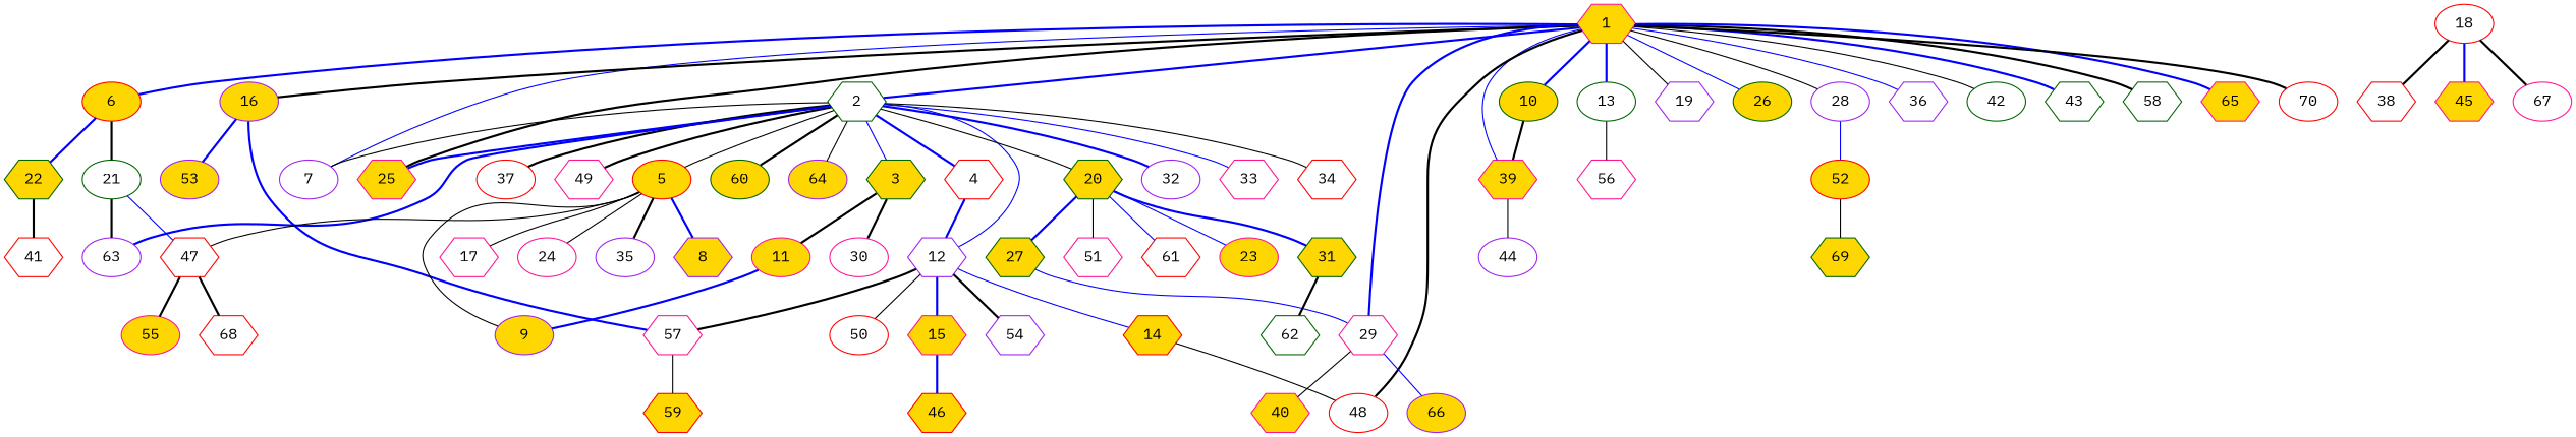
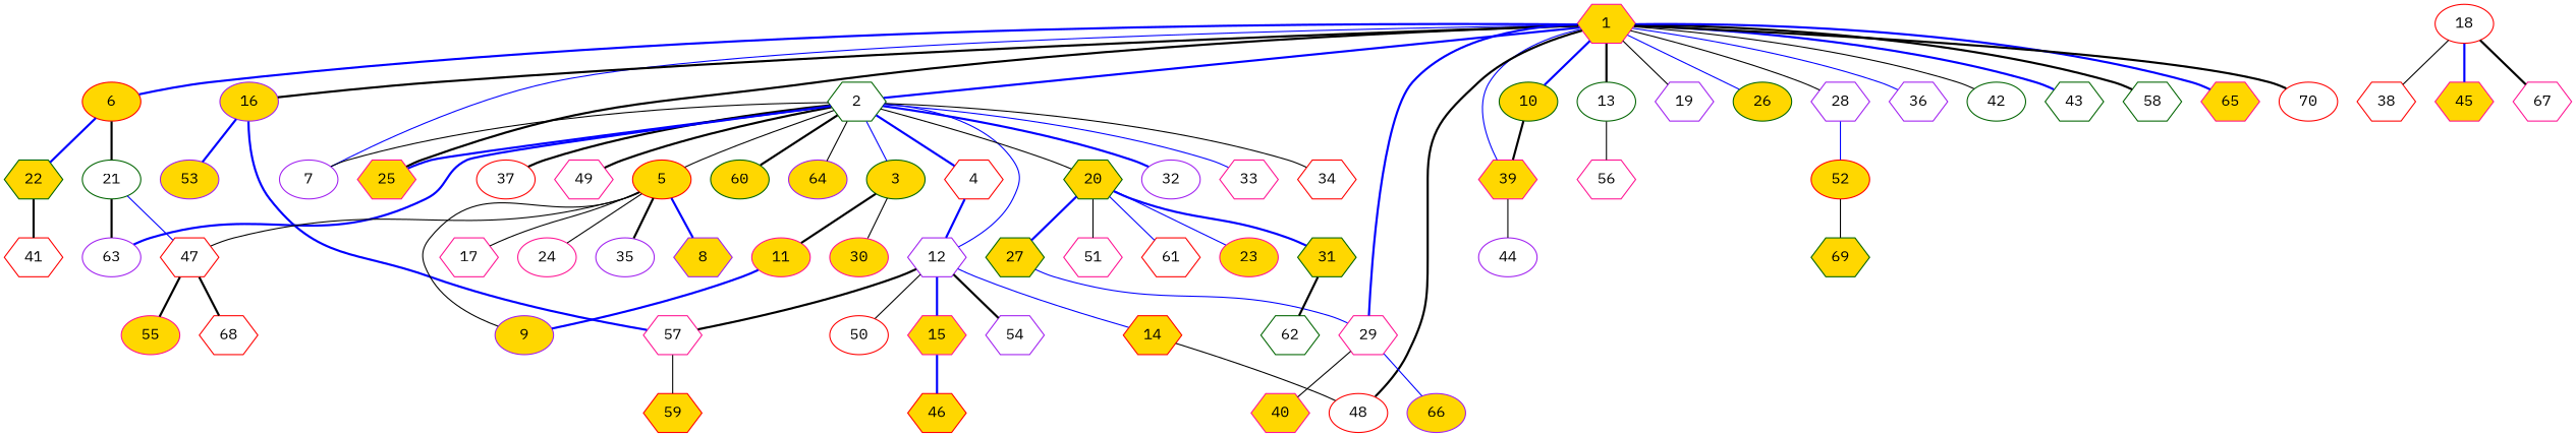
  graph {
    fontname="IBM Plex Mono"
    node [color=deeppink fillcolor=white fontname="IBM Plex Mono" shape=hexagon style=filled]
    edge [color=black fontname="IBM Plex Mono" style=bold]
    1 [fillcolor=gold]
    2 [color=darkgreen]
    6 [color=red fillcolor=gold shape=ellipse]
    7 [color=purple shape=ellipse]
    10 [color=darkgreen fillcolor=gold shape=ellipse]
    13 [color=darkgreen shape=ellipse]
    16 [color=purple fillcolor=gold shape=ellipse]
    19 [color=purple]
    25 [fillcolor=gold]
    26 [color=darkgreen fillcolor=gold shape=ellipse]
-   28 [color=purple shape=ellipse]
+   28 [color=purple]
    29
    36 [color=purple]
    39 [fillcolor=gold]
    42 [color=darkgreen shape=ellipse]
    43 [color=darkgreen]
    48 [color=red shape=ellipse]
    58 [color=darkgreen]
    65 [fillcolor=gold]
    70 [color=red shape=ellipse]
-   3 [color=darkgreen fillcolor=gold]
+   3 [color=darkgreen fillcolor=gold shape=ellipse]
    4 [color=red]
    5 [color=red fillcolor=gold shape=ellipse]
    12 [color=purple]
    20 [color=darkgreen fillcolor=gold]
    32 [color=purple shape=ellipse]
    33
    34 [color=red]
    37 [color=red shape=ellipse]
    49
    60 [color=darkgreen fillcolor=gold shape=ellipse]
    63 [color=purple shape=ellipse]
    64 [color=purple fillcolor=gold shape=ellipse]
    21 [color=darkgreen shape=ellipse]
    22 [color=darkgreen fillcolor=gold]
    56
    57
    53 [color=purple fillcolor=gold shape=ellipse]
    52 [color=red fillcolor=gold shape=ellipse]
    40 [fillcolor=gold]
    66 [color=purple fillcolor=gold shape=ellipse]
    44 [color=purple shape=ellipse]
    11 [fillcolor=gold shape=ellipse]
-   30 [shape=ellipse]
+   30 [fillcolor=gold shape=ellipse]
    8 [color=purple fillcolor=gold]
    9 [color=purple fillcolor=gold shape=ellipse]
    17
    24 [shape=ellipse]
    35 [color=purple shape=ellipse]
    47 [color=red]
    14 [color=red fillcolor=gold]
    15 [fillcolor=gold]
    50 [color=red shape=ellipse]
    54 [color=purple]
    23 [fillcolor=gold shape=ellipse]
    27 [color=darkgreen fillcolor=gold]
    31 [color=darkgreen fillcolor=gold]
    51
    61 [color=red]
    55 [fillcolor=gold shape=ellipse]
    68 [color=red]
    41 [color=red]
    18 [color=red shape=ellipse]
    38 [color=red]
    45 [fillcolor=gold]
-   67 [shape=ellipse]
+   67
    46 [color=red fillcolor=gold]
    59 [color=red fillcolor=gold]
    62 [color=darkgreen]
    69 [color=darkgreen fillcolor=gold]
    1 -- 2 [color=blue]
    1 -- 6 [color=blue]
    1 -- 7 [color=blue style=solid]
    1 -- 10 [color=blue]
-   1 -- 13 [color=blue]
+   1 -- 13
    1 -- 16
    1 -- 19 [style=solid]
    1 -- 25
    1 -- 26 [color=blue style=solid]
    1 -- 28 [style=solid]
    1 -- 29 [color=blue]
    1 -- 36 [color=blue style=solid]
    1 -- 39 [color=blue style=solid]
    1 -- 42 [style=solid]
    1 -- 43 [color=blue]
    1 -- 48
    1 -- 58
    1 -- 65 [color=blue]
    1 -- 70
    2 -- 7 [style=solid]
    2 -- 25 [color=blue]
    2 -- 3 [color=blue style=solid]
    2 -- 4 [color=blue]
    2 -- 5 [style=solid]
    2 -- 12 [color=blue style=solid]
    2 -- 20 [style=solid]
    2 -- 32 [color=blue]
    2 -- 33 [color=blue style=solid]
    2 -- 34 [style=solid]
    2 -- 37
    2 -- 49
    2 -- 60
    2 -- 63 [color=blue]
    2 -- 64 [style=solid]
    6 -- 21
    6 -- 22 [color=blue]
    10 -- 39
    13 -- 56 [style=solid]
    16 -- 57 [color=blue]
    16 -- 53 [color=blue]
    28 -- 52 [color=blue style=solid]
    29 -- 40 [style=solid]
    29 -- 66 [color=blue style=solid]
    39 -- 44 [style=solid]
    3 -- 11
-   3 -- 30
+   3 -- 30 [style=solid]
    4 -- 12 [color=blue]
    5 -- 8 [color=blue]
    5 -- 9 [style=solid]
    5 -- 17 [style=solid]
    5 -- 24 [style=solid]
    5 -- 35
    5 -- 47 [style=solid]
    12 -- 57
    12 -- 14 [color=blue style=solid]
    12 -- 15 [color=blue]
    12 -- 50 [style=solid]
    12 -- 54
    20 -- 23 [color=blue style=solid]
    20 -- 27 [color=blue]
    20 -- 31 [color=blue]
    20 -- 51 [style=solid]
    20 -- 61 [color=blue style=solid]
    21 -- 63
    21 -- 47 [color=blue style=solid]
    22 -- 41
    57 -- 59 [style=solid]
    52 -- 69 [style=solid]
    11 -- 9 [color=blue]
    47 -- 55
    47 -- 68
    14 -- 48 [style=solid]
    15 -- 46 [color=blue]
    27 -- 29 [color=blue style=solid]
    31 -- 62
-   18 -- 38
+   18 -- 38 [style=solid]
    18 -- 45 [color=blue]
    18 -- 67
  }
